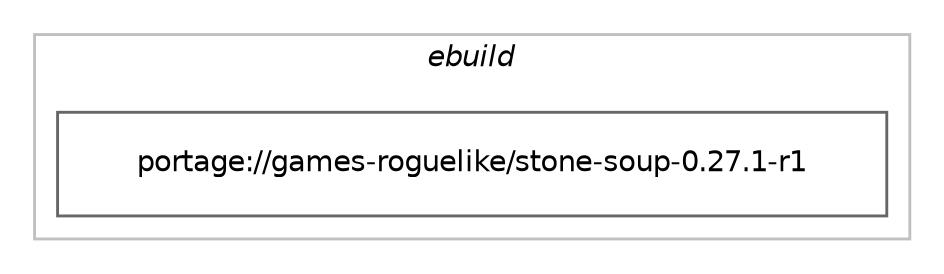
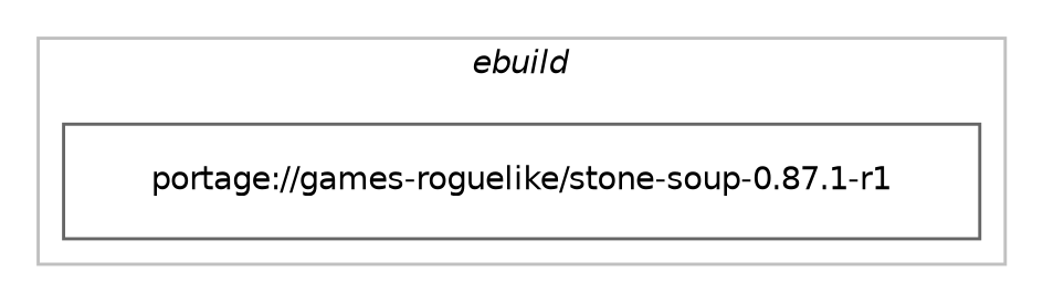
  digraph {
    compound=true
    concentrate=true
    fontname=Helvetica
    fontsize=10
    newrank=true
    rankdir=TB
    ranksep=1.5
-   n1 [color=gray40 fontname=Helvetica fontsize=10 label="portage://games-roguelike/stone-soup-0.27.1-r1" width=4 shape=box]
+   n1 [color=gray40 fontname=Helvetica fontsize=10 label="portage://games-roguelike/stone-soup-0.87.1-r1" width=4 shape=box]
    subgraph cluster_1 {
      color=gray
      label=<<i>ebuild</i>>
      n1
    }
    subgraph cluster_2 {
      color=gray
      label=<<i>dependencies</i>>
      subgraph cluster_3 {
        color=gray
        fillcolor="#eeeeee"
        label=<<i>compile</i>>
        style=filled
      }
      subgraph cluster_4 {
        color=gray
        fillcolor="#eeeeee"
        label=<<i>compile and run</i>>
        style=filled
      }
      subgraph cluster_5 {
        color=gray
        fillcolor="#eeeeee"
        label=<<i>run</i>>
        style=filled
      }
    }
    subgraph cluster_6 {
      color=gray
      label=<<i>candidates</i>>
      rank=same
    }
  }
